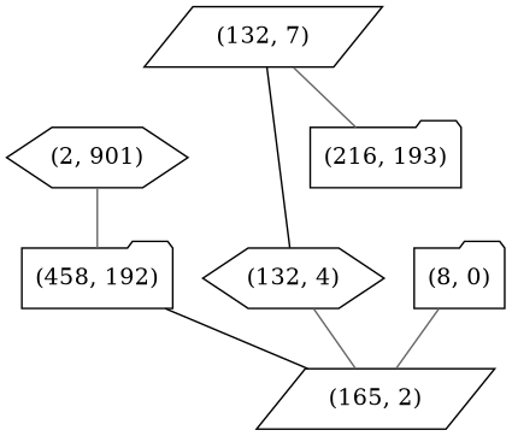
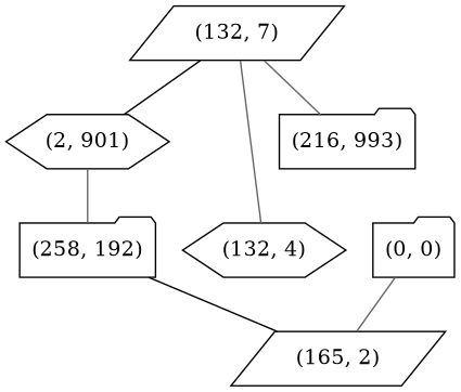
  graph {
    node [shape=folder]
    edge [color=gray40 weight=1]
    "(132, 7)" [shape=parallelogram]
    n2 [label="(2, 901)" shape=hexagon]
    "(132, 4)" [shape=hexagon]
-   "(216, 193)"
-   "(258, 192)" [label="(458, 192)"]
+   "(216, 193)" [label="(216, 993)"]
+   "(258, 192)"
    "(165, 2)" [shape=parallelogram]
-   "(0, 0)" [label="(8, 0)"]
-   "(132, 7)" -- "(132, 4)" [color=black]
+   "(0, 0)"
+   "(132, 7)" -- n2 [color=black]
+   "(132, 7)" -- "(132, 4)"
    "(132, 7)" -- "(216, 193)"
    n2 -- "(258, 192)" [weight=3]
-   "(132, 4)" -- "(165, 2)" [weight=3]
    "(258, 192)" -- "(165, 2)" [color=black]
    "(0, 0)" -- "(165, 2)" [weight=4]
  }
